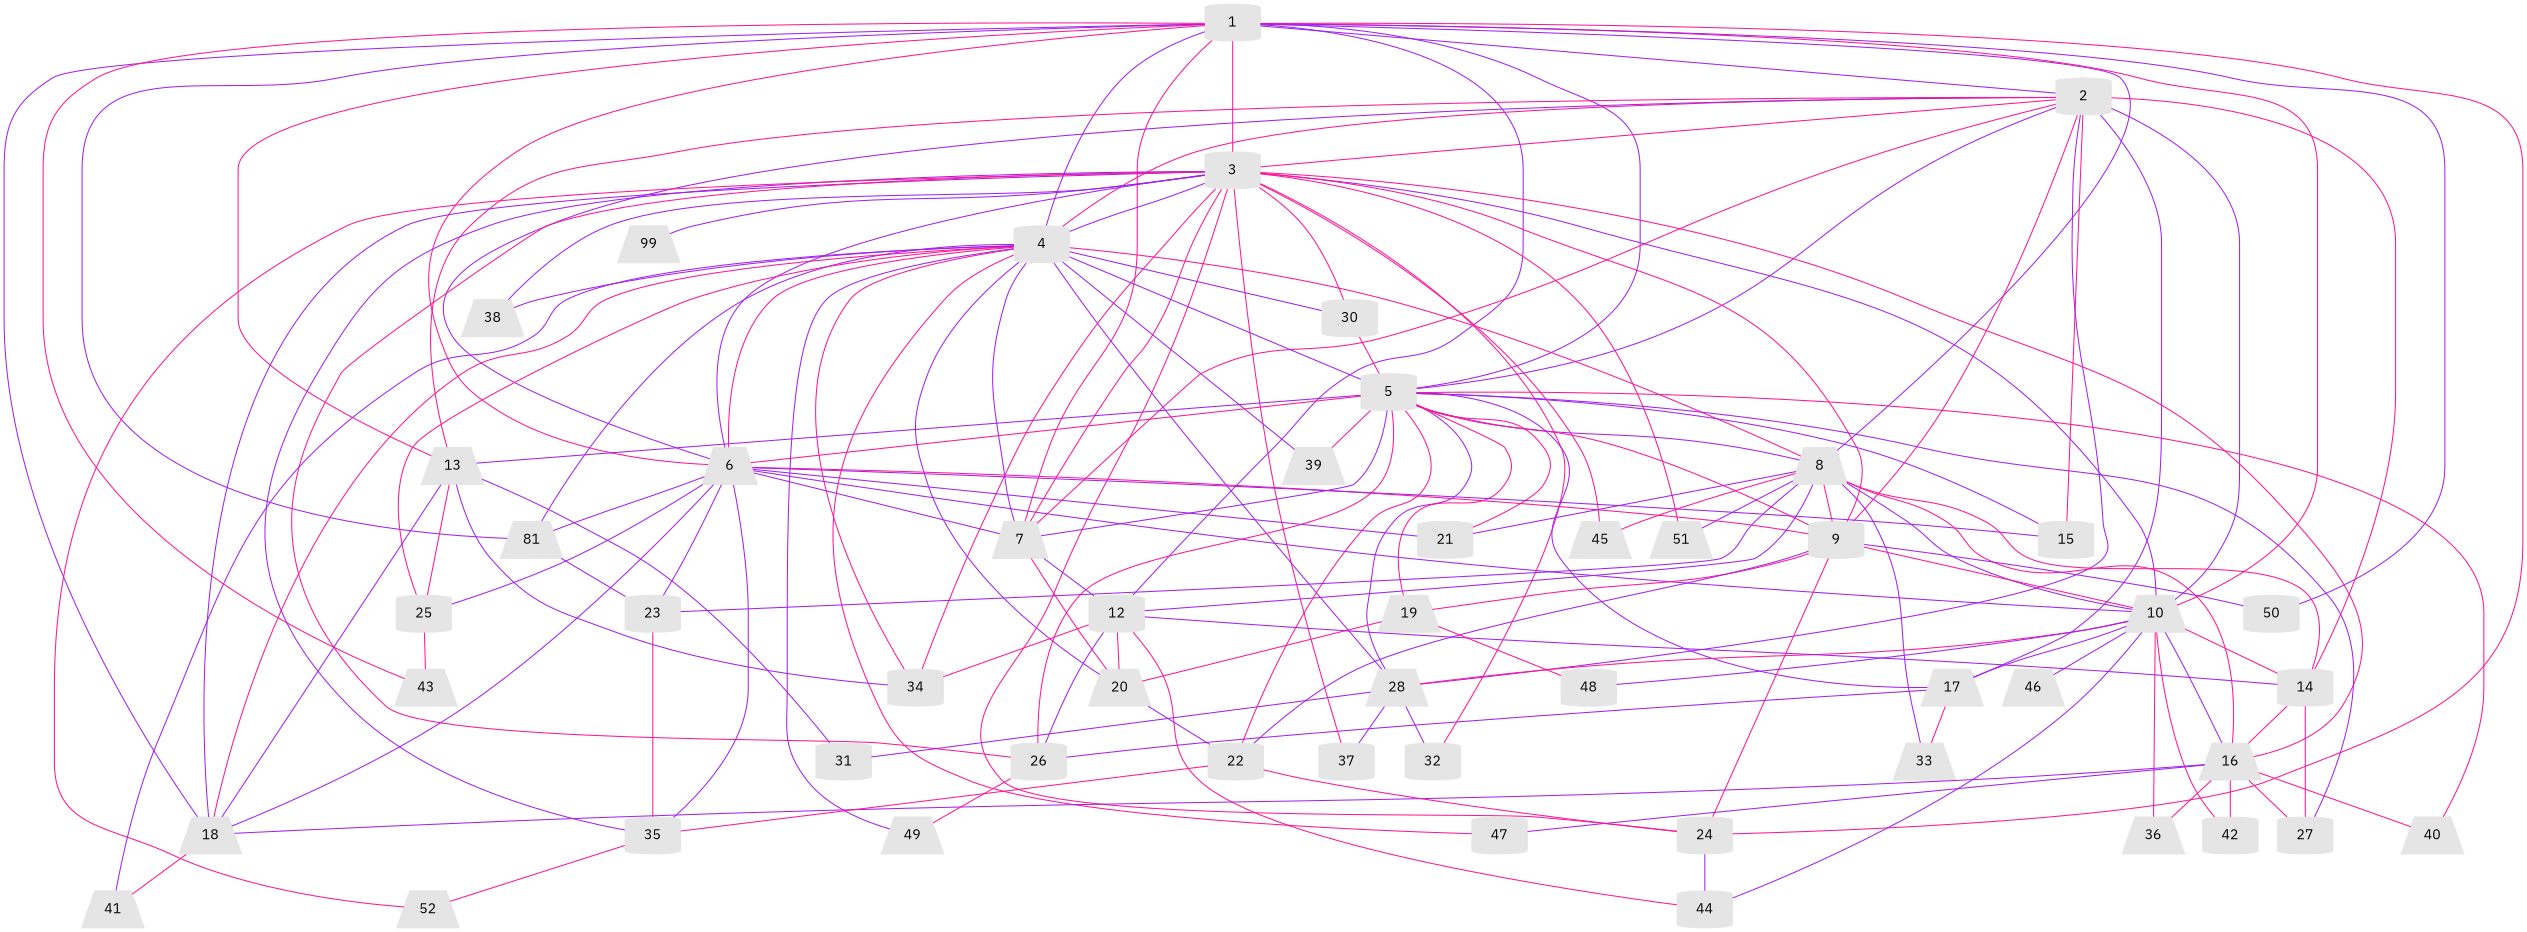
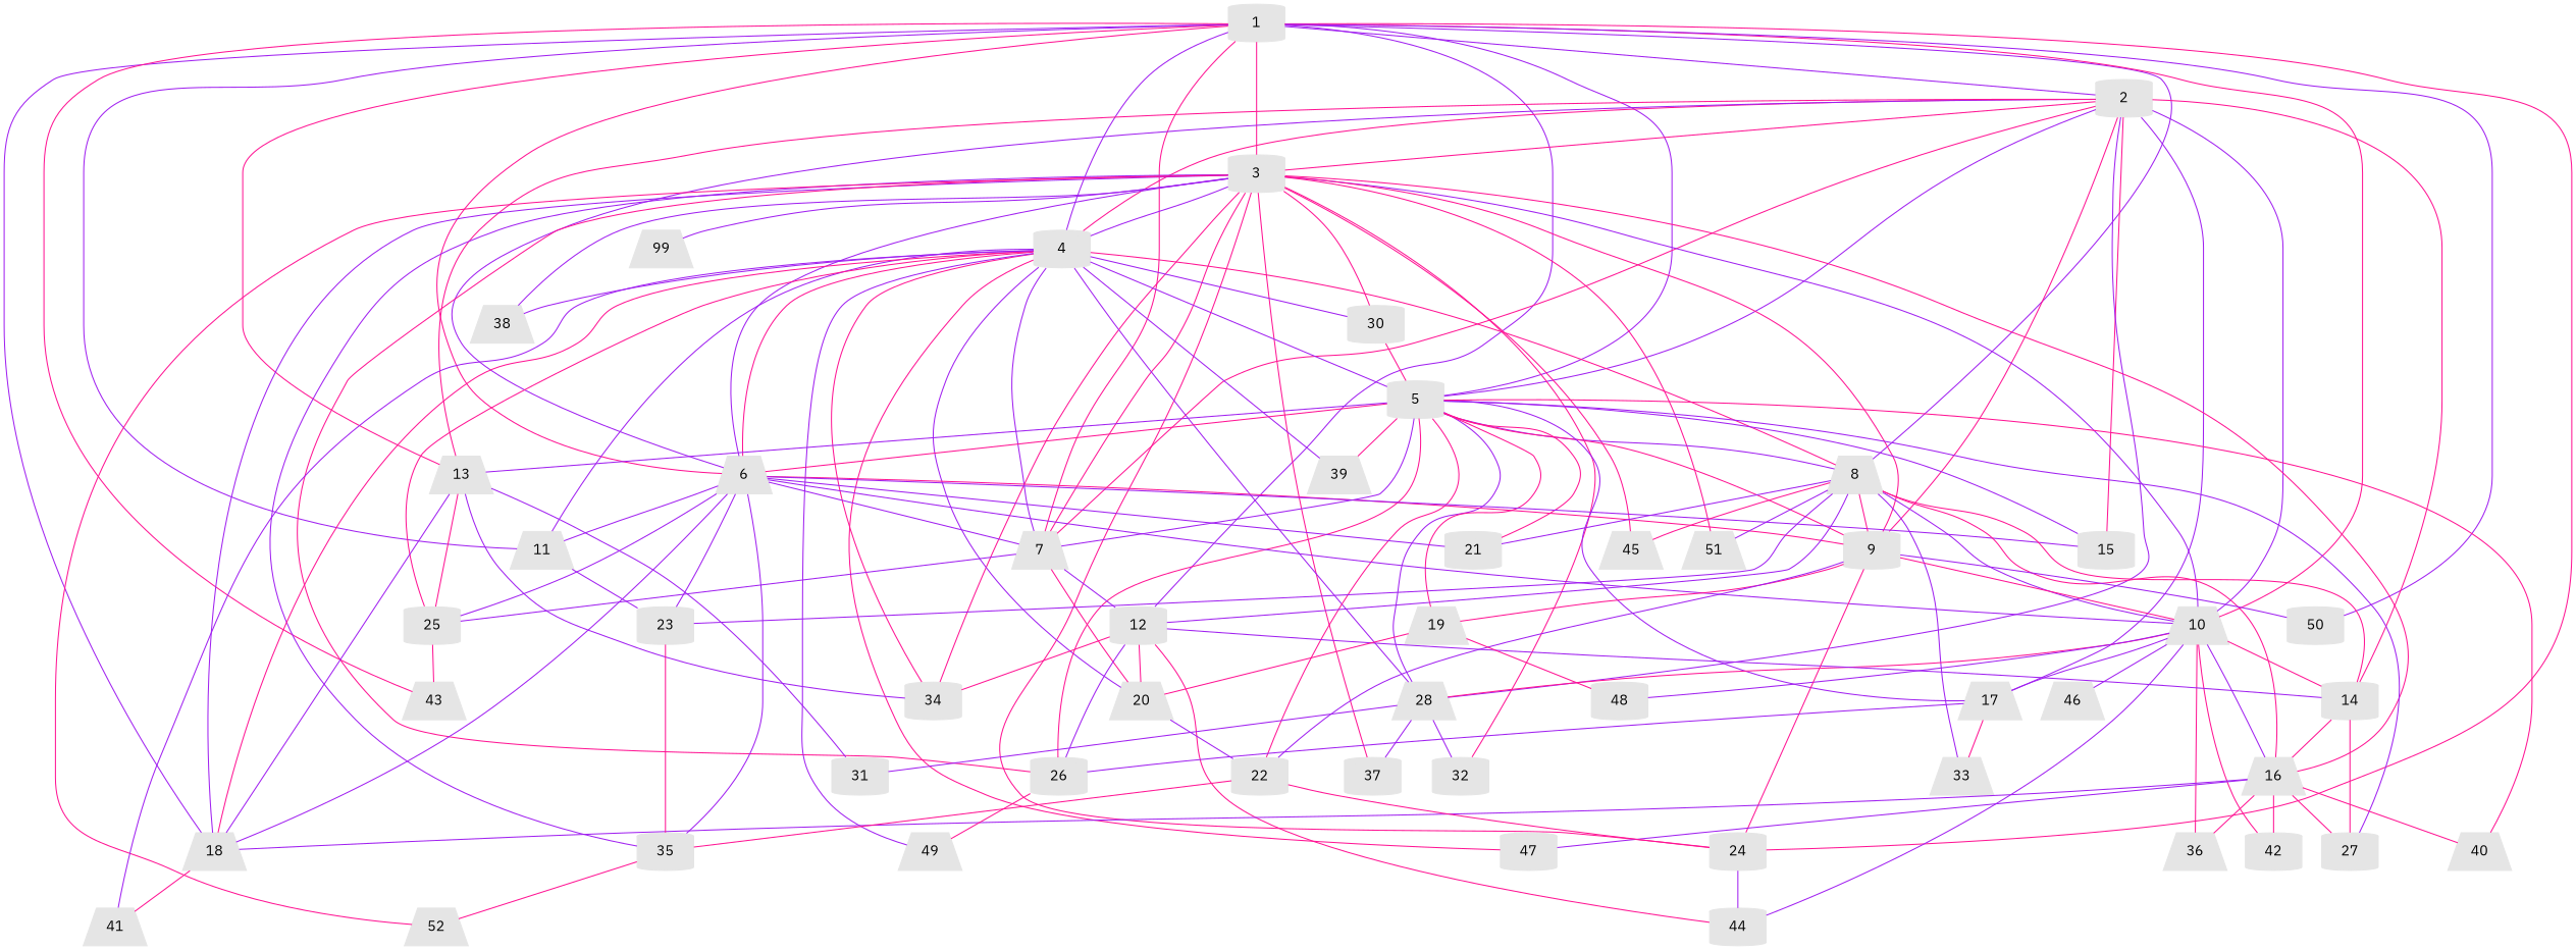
  graph {
    fontname="IBM Plex Sans"
    node [color=gray90 fontname="IBM Plex Sans" shape=cylinder style=filled]
    edge [color=purple fontname="IBM Plex Sans" weight=1.0]
    1
    2
    3
    4
    5
    6 [shape=trapezium]
    7 [shape=trapezium]
    8 [shape=trapezium]
    10 [shape=trapezium]
-   11 [shape=trapezium label=81]
+   11 [shape=trapezium]
    12
    13 [shape=trapezium]
    18 [shape=trapezium]
    24
    43 [shape=trapezium]
    50
    9
    14
    15
    17 [shape=trapezium]
    28 [shape=trapezium]
    16 [shape=trapezium]
    26
    n24 [label=99 shape=trapezium]
    30
    32
    34
    35
    37
    38 [shape=trapezium]
    45 [shape=trapezium]
    51 [shape=trapezium]
    52 [shape=trapezium]
    20 [shape=trapezium]
    25
    39 [shape=trapezium]
    41 [shape=trapezium]
    47
    49 [shape=trapezium]
    19 [shape=trapezium]
    21
    22
    27
    40 [shape=trapezium]
    23
    33 [shape=trapezium]
    36 [shape=trapezium]
    42
    44
    46 [shape=trapezium]
    48
    31
    1 -- 2 [weight=2.0]
    1 -- 3 [color=deeppink weight=3.0]
    1 -- 4 [weight=5.0]
    1 -- 5 [weight=4.0]
    1 -- 6 [color=deeppink weight=2.0]
    1 -- 7 [color=deeppink weight=3.0]
    1 -- 8
    1 -- 10 [color=deeppink weight=2.0]
    1 -- 11
    1 -- 12 [weight=2.0]
    1 -- 13 [color=deeppink]
    1 -- 18
    1 -- 24 [color=deeppink]
    1 -- 43 [color=deeppink]
    1 -- 50
    2 -- 3 [color=deeppink]
    2 -- 4 [color=deeppink weight=2.0]
    2 -- 5 [weight=3.0]
    2 -- 6
    2 -- 7 [color=deeppink]
    2 -- 10 [weight=16.0]
    2 -- 13 [color=deeppink weight=2.0]
    2 -- 9 [color=deeppink]
    2 -- 14 [color=deeppink]
    2 -- 15 [color=deeppink]
    2 -- 17 [weight=2.0]
    2 -- 28
    3 -- 4 [weight=2.0]
    3 -- 6
    3 -- 7 [color=deeppink]
    3 -- 10 [weight=3.0]
    3 -- 18
    3 -- 24 [color=deeppink]
    3 -- 9 [color=deeppink]
    3 -- 16 [color=deeppink]
    3 -- 26 [color=deeppink]
    3 -- n24
    3 -- 30 [color=deeppink]
    3 -- 32 [color=deeppink]
    3 -- 34 [color=deeppink]
    3 -- 35
    3 -- 37 [color=deeppink]
    3 -- 38
    3 -- 45 [color=deeppink]
    3 -- 51 [color=deeppink]
    3 -- 52 [color=deeppink]
    4 -- 5 [weight=5.0]
    4 -- 6 [color=deeppink weight=2.0]
    4 -- 7 [weight=2.0]
    4 -- 8 [color=deeppink weight=10.0]
    4 -- 11
    4 -- 18 [color=deeppink]
    4 -- 28
    4 -- 30 [weight=2.0]
    4 -- 34 [color=deeppink]
    4 -- 38
    4 -- 20
    4 -- 25 [color=deeppink]
    4 -- 39
    4 -- 41
    4 -- 47 [color=deeppink]
    4 -- 49
    5 -- 6 [color=deeppink weight=3.0]
    5 -- 7 [weight=2.0]
    5 -- 8 [weight=2.0]
    5 -- 13
    5 -- 9 [color=deeppink]
    5 -- 15
    5 -- 17
    5 -- 28
    5 -- 26 [color=deeppink]
    5 -- 39 [color=deeppink]
    5 -- 19 [color=deeppink]
    5 -- 21 [color=deeppink]
    5 -- 22 [color=deeppink]
    5 -- 27
    5 -- 40 [color=deeppink]
    6 -- 7
    6 -- 10 [weight=2.0]
    6 -- 11
    6 -- 18
    6 -- 9 [color=deeppink]
    6 -- 15
    6 -- 35
    6 -- 25
    6 -- 21
    6 -- 23 [weight=2.0]
    7 -- 12 [weight=10.0]
    7 -- 20 [color=deeppink]
+   7 -- 25
    8 -- 10
    8 -- 12 [weight=3.0]
    8 -- 9 [color=deeppink]
    8 -- 14 [color=deeppink]
    8 -- 16 [color=deeppink]
    8 -- 45 [color=deeppink]
    8 -- 51
    8 -- 21
    8 -- 23
    8 -- 33
    10 -- 14 [color=deeppink]
    10 -- 17
    10 -- 28 [color=deeppink weight=2.0]
    10 -- 16 [weight=2.0]
    10 -- 36 [color=deeppink]
    10 -- 42 [color=deeppink]
    10 -- 44
    10 -- 46 [weight=2.0]
    10 -- 48
    11 -- 23
    12 -- 14
    12 -- 26
    12 -- 34 [color=deeppink]
    12 -- 20 [color=deeppink]
    12 -- 44 [color=deeppink]
    13 -- 18
    13 -- 34
    13 -- 25 [color=deeppink]
    13 -- 31
    18 -- 41 [color=deeppink]
    24 -- 44
    9 -- 10 [color=deeppink weight=2.0]
    9 -- 24 [color=deeppink]
    9 -- 50
    9 -- 19 [color=deeppink]
    9 -- 22
    14 -- 16 [color=deeppink]
    14 -- 27 [color=deeppink weight=2.0]
    17 -- 26
    17 -- 33 [color=deeppink]
    28 -- 32
    28 -- 37
    28 -- 31
    16 -- 18
    16 -- 47
    16 -- 27 [color=deeppink]
    16 -- 40 [color=deeppink]
    16 -- 36 [color=deeppink]
    16 -- 42 [color=deeppink]
    26 -- 49 [color=deeppink]
    30 -- 5 [color=deeppink weight=2.0]
    35 -- 52 [color=deeppink]
    20 -- 22
    25 -- 43 [color=deeppink]
    19 -- 20 [color=deeppink]
    19 -- 48 [color=deeppink]
    22 -- 24 [color=deeppink]
    22 -- 35 [color=deeppink]
    23 -- 35 [color=deeppink]
  }
